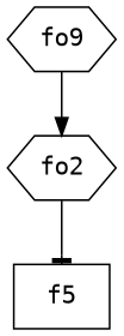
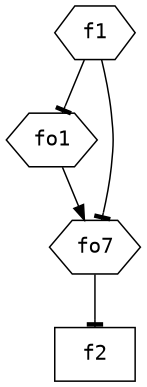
  strict digraph {
    fontname="DejaVu Sans Mono"
    node [fontname="DejaVu Sans Mono" shape=hexagon]
    edge [arrowhead=tee fontname="DejaVu Sans Mono" weight=2]
-   fo1 [label=fo9]
-   fo2
-   f2 [shape=box label=f5]
+   f1
+   fo1
+   fo2 [label=fo7]
+   f2 [shape=box]
+   f1 -> fo1
+   f1 -> fo2
    fo1 -> fo2 [arrowhead=normal]
    fo2 -> f2
  }
